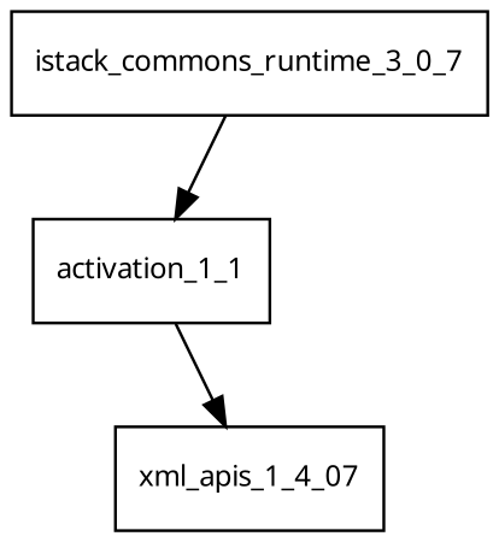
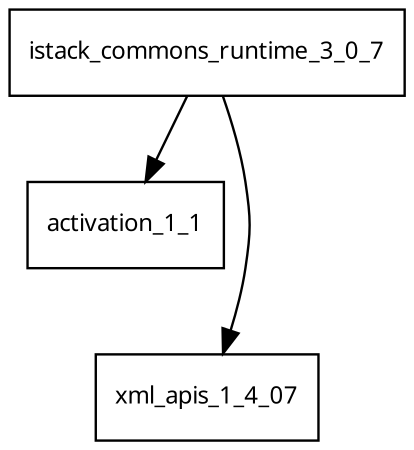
  digraph {
    fontname="Noto Sans"
    node [fontname="Noto Sans" fontsize=10.0 shape=box]
    edge [fontname="Noto Sans"]
    istack_commons_runtime_3_0_7
    activation_1_1
    n3 [label=xml_apis_1_4_07]
    istack_commons_runtime_3_0_7 -> activation_1_1
-   activation_1_1 -> n3
+   istack_commons_runtime_3_0_7 -> n3
  }
